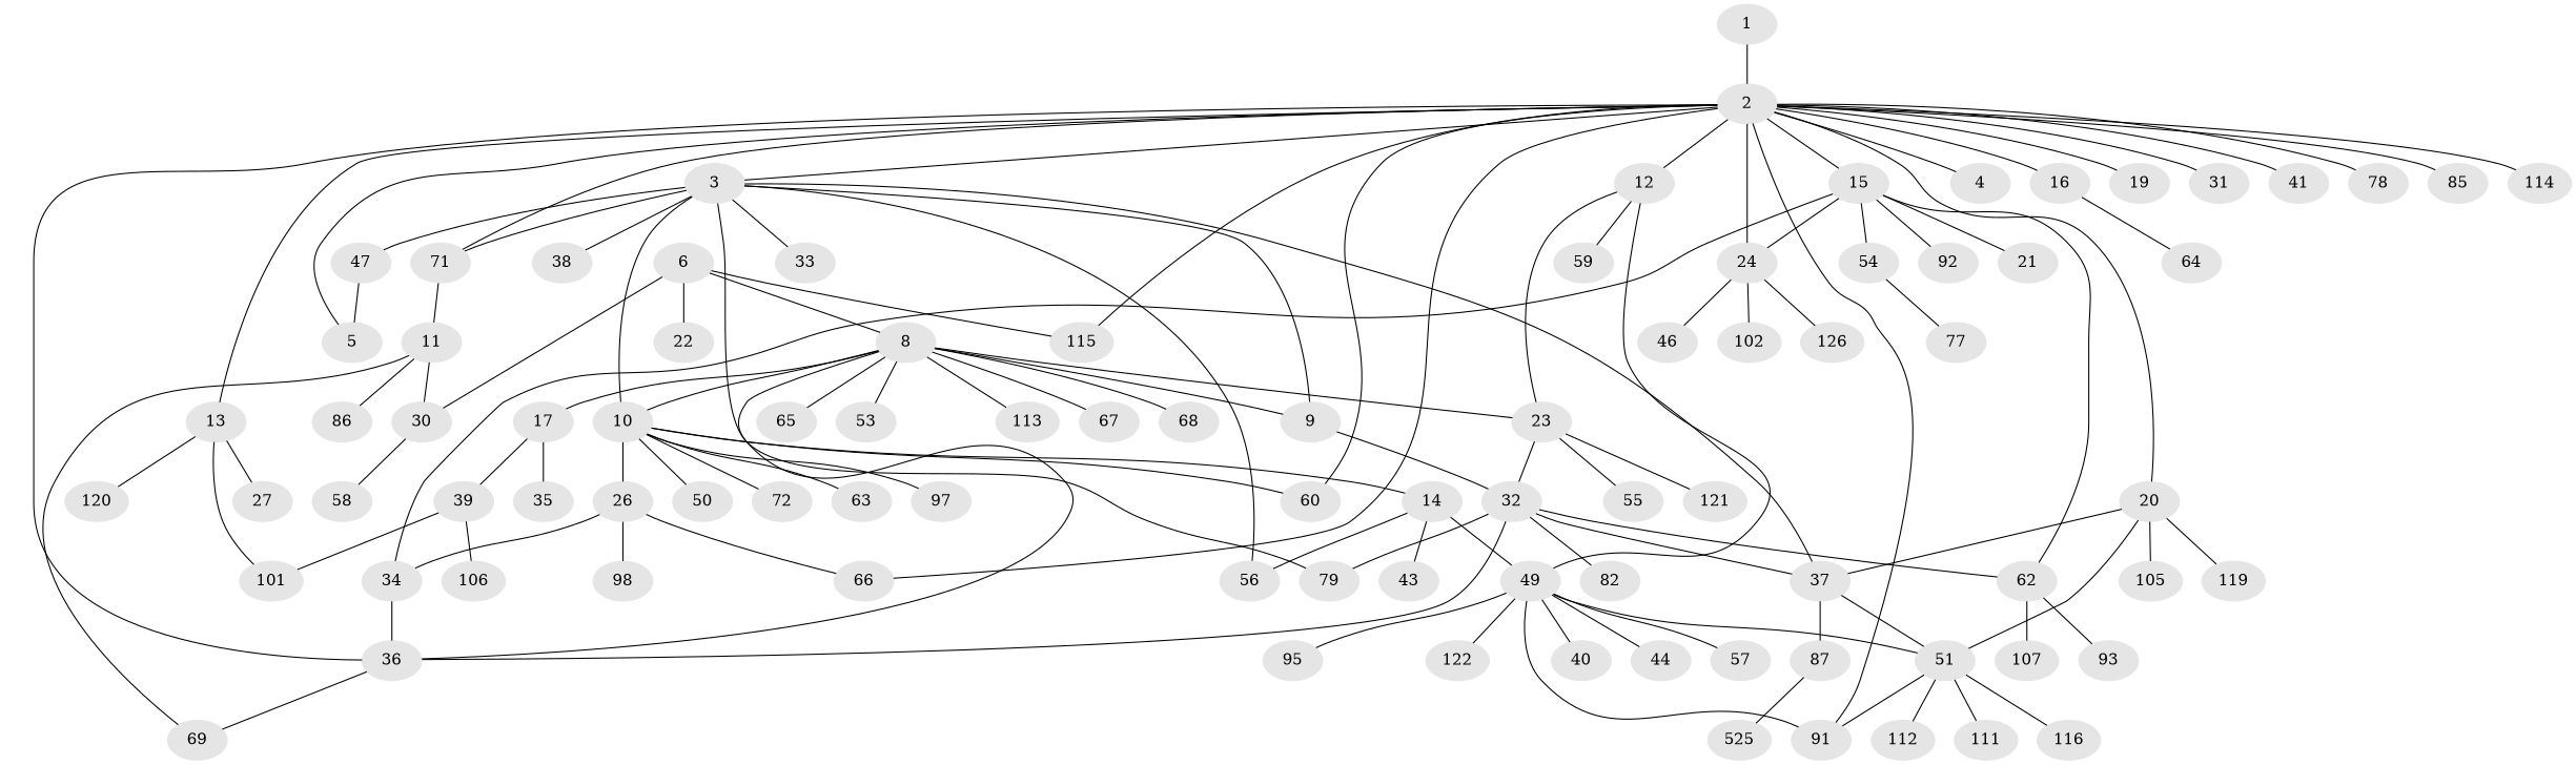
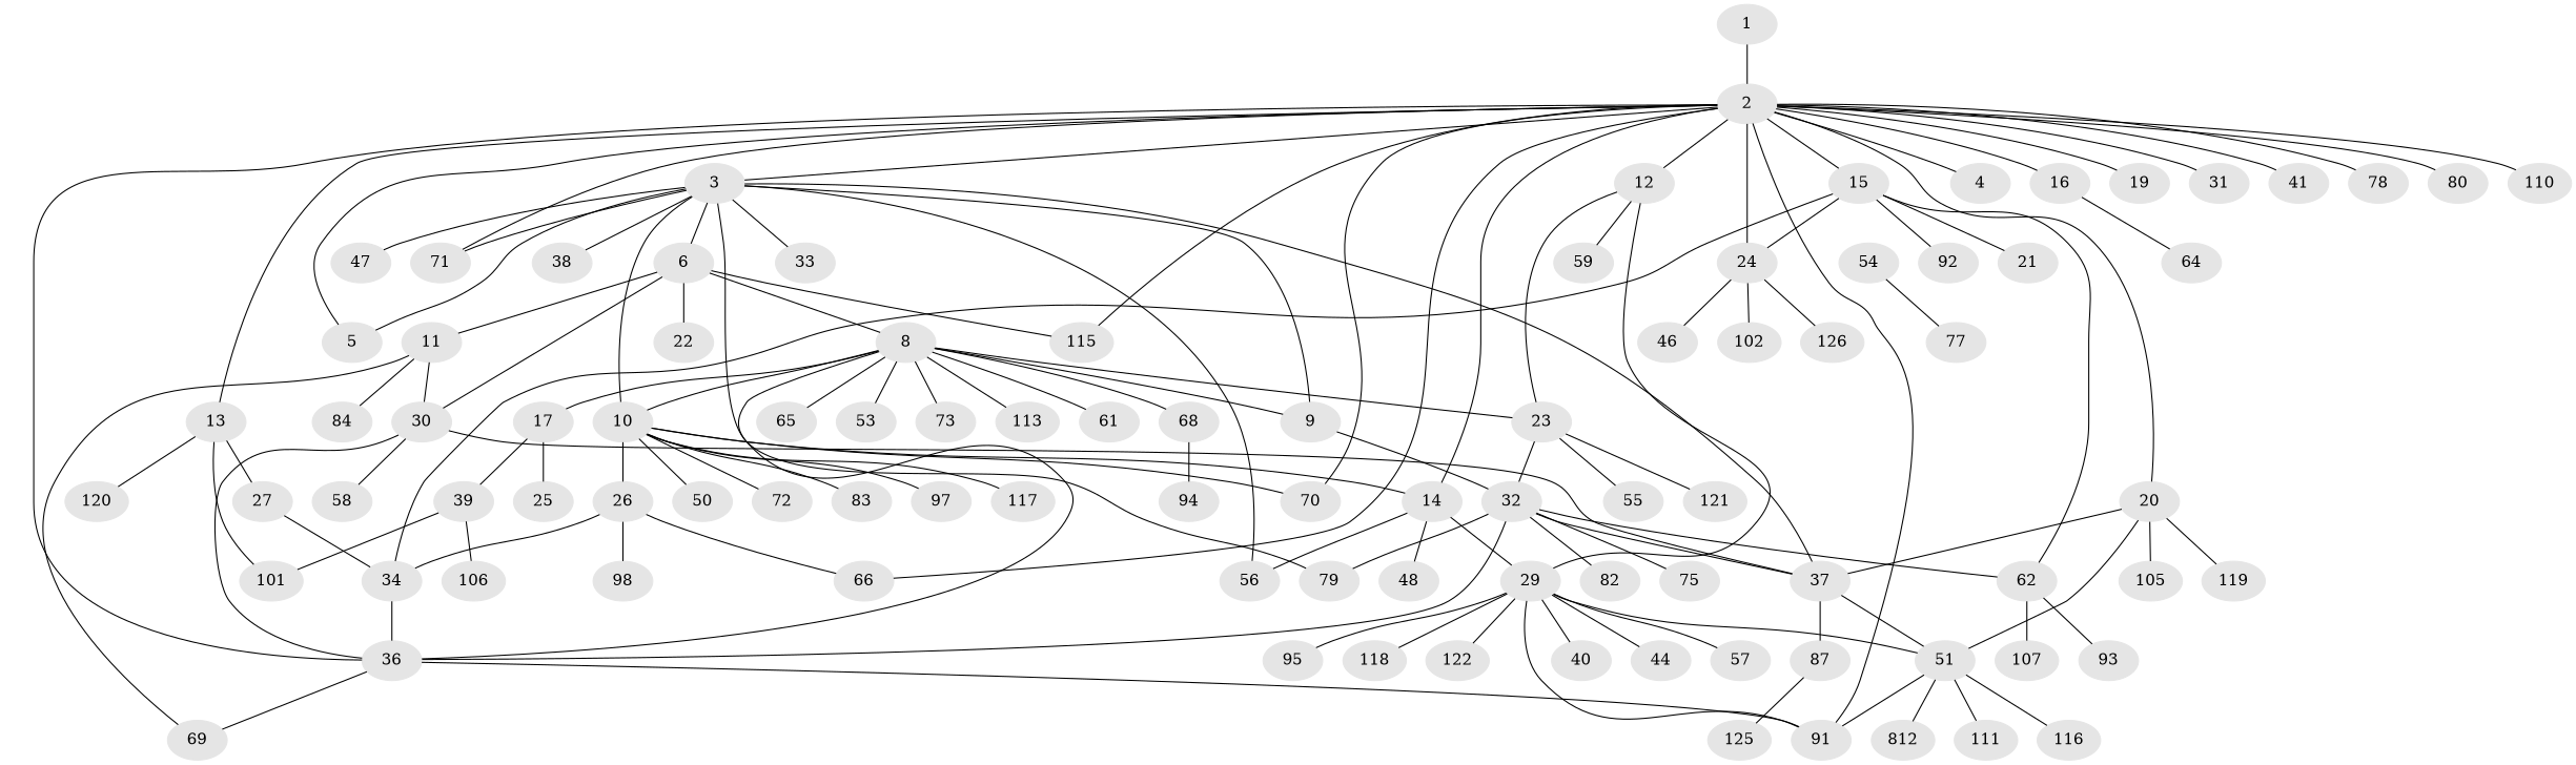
  graph {
    node [color=gray90 style=filled]
    2 [super="+7"]
    3 [super="+43"]
    4
    5
    12 [super="+49"]
    13 [super="+28"]
    14 [super="+103"]
    15 [super="+76"]
    16
    19
    20 [super="+52"]
    24 [super="+70"]
    31 [super="+104"]
    36 [super="+85"]
    41
-   60 [super="+96"]
+   60 [super="+96" label=70]
    66
    71
    78
-   80 [label=85]
+   80
    91
-   110 [label=114]
+   110
    115
    1
    6 [super="+25"]
    9
    10 [super="+63"]
    33
    37 [super="+88"]
    38
    47
    56 [super="+74"]
    79 [super="+81"]
    23
-   29 [super="+42" label=49]
+   29 [super="+42"]
    59
    27
    101
    120
-   48 [label=43]
+   48
    21
    34
    54 [super="+109"]
    62 [super="+86"]
    92
    64 [super="+89"]
    51 [super="+111"]
    105
    119
    46
    102
    126
    69 [super="+90"]
    8 [super="+18"]
    11 [super="+67"]
    22
    30 [super="+123"]
    17 [super="+100"]
    53
-   61 [label=67]
+   61
    65
    68
+   73
    113
    32 [super="+99"]
    26 [super="+45"]
    50
    72
-   83 [label=63]
+   83
    97
+   117
    87
-   84 [label=86]
+   84
    58
-   35
+   35 [label=25]
    39
    55
    121
+   94
+   75
    82 [super="+124"]
    98
    40
    44
    57
    95
+   118
    122
    77
    93
    107
    106
-   112
+   112 [label=812]
    n94 [label=111]
    116
-   125 [label=525]
+   125
    2 -- 3
    2 -- 4
    2 -- 5
    2 -- 12 [weight=2]
    2 -- 13
+   2 -- 14
    2 -- 15
    2 -- 16
    2 -- 19
    2 -- 20
    2 -- 24
    2 -- 31
    2 -- 36
    2 -- 41
    2 -- 60
    2 -- 66
    2 -- 71
    2 -- 78
    2 -- 80
    2 -- 91
    2 -- 110
    2 -- 115
-   47 -- 5
+   3 -- 5
    3 -- 71
+   3 -- 6
    3 -- 9
    3 -- 10
    3 -- 33
    3 -- 37
    3 -- 38
    3 -- 47
    3 -- 56
    3 -- 79
    12 -- 23
    12 -- 29
    12 -- 59
    13 -- 27
    13 -- 101
    13 -- 120
    14 -- 56
    14 -- 29
    14 -- 48
    15 -- 24
    15 -- 21
    15 -- 34
-   15 -- 54
    15 -- 62
    15 -- 92
    16 -- 64
    20 -- 37
    20 -- 51
    20 -- 105
    20 -- 119
    24 -- 46
    24 -- 102
    24 -- 126
+   36 -- 91
    36 -- 69
    1 -- 2
    6 -- 115
    6 -- 8
-   71 -- 11
+   6 -- 11
    6 -- 22
    6 -- 30
    9 -- 32
    10 -- 14
    10 -- 60
    10 -- 26
    10 -- 50
    10 -- 72
    10 -- 83
    10 -- 97
+   10 -- 117
    37 -- 51
    37 -- 87
    23 -- 32
    23 -- 55
    23 -- 121
    29 -- 91
    29 -- 51
    29 -- 40
    29 -- 44
    29 -- 57
    29 -- 95
+   29 -- 118
    29 -- 122
+   27 -- 34
    34 -- 36
    54 -- 77
    62 -- 93
    62 -- 107
    51 -- 91
    51 -- 112
    51 -- n94
    51 -- 116
    8 -- 36
    8 -- 9
    8 -- 10
    8 -- 23
    8 -- 17
    8 -- 53
    8 -- 61
    8 -- 65
    8 -- 68
+   8 -- 73
    8 -- 113
    11 -- 69
    11 -- 30
    11 -- 84
+   30 -- 36
+   30 -- 37
    30 -- 58
    17 -- 35
    17 -- 39
+   68 -- 94
    32 -- 36
    32 -- 37
    32 -- 79
    32 -- 62
+   32 -- 75
    32 -- 82
    26 -- 66
    26 -- 34
    26 -- 98
    87 -- 125
    39 -- 101
    39 -- 106
  }
